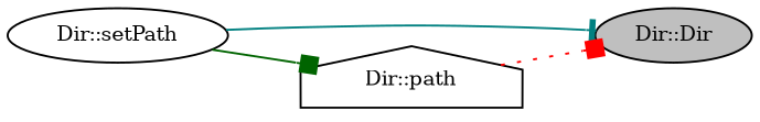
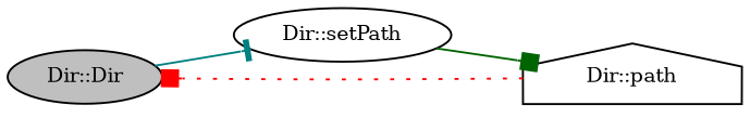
  digraph {
    fontname="DejaVu Serif"
    rankdir=LR
    node [color=black fillcolor=white fontname="DejaVu Serif" fontsize=10 shape=ellipse style=filled]
    edge [arrowhead=box fontname="DejaVu Serif" fontsize=10 labelfontname=Helvetica labelfontsize=10 style=solid]
    n1 [fillcolor=grey75 fontcolor=black height=0.2 label="Dir::Dir" width=0.4]
    n2 [height=0.2 label="Dir::setPath" width=0.4]
    n3 [height=0.2 label="Dir::path" shape=house width=0.4]
-   n2 -> n1 [arrowhead=tee color=teal]
+   n1 -> n2 [arrowhead=tee color=teal]
    n2 -> n3 [color=darkgreen]
    n3 -> n1 [color=red style=dotted]
  }
